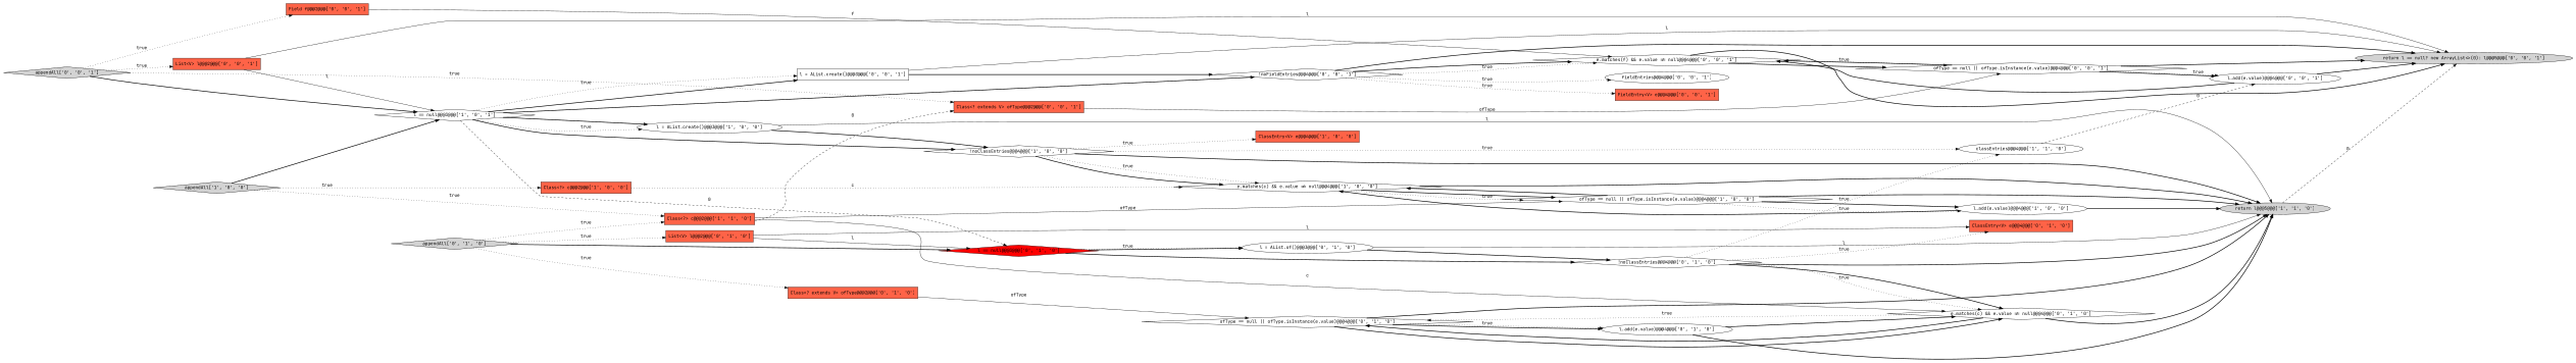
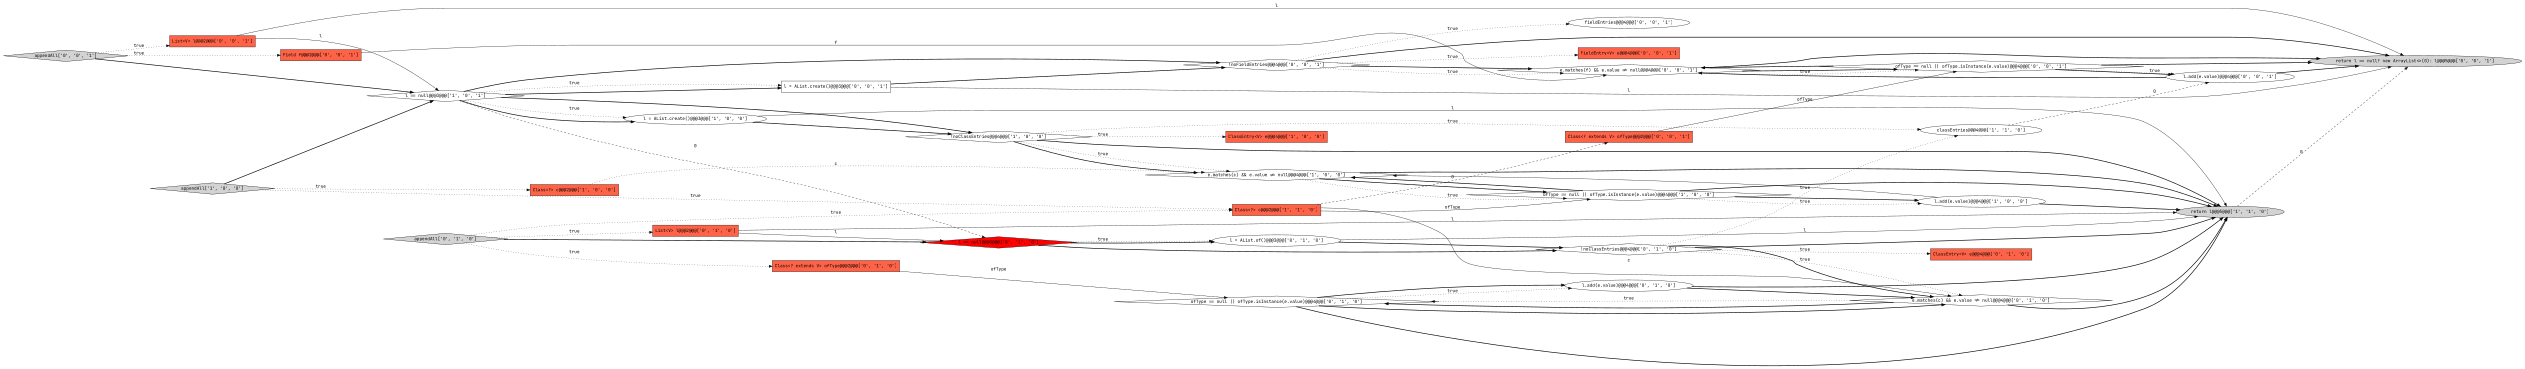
  digraph {
    fontname="JetBrains Mono"
    rankdir=LR
    node [fillcolor=white fontname="JetBrains Mono" shape=diamond style=filled]
    edge [fontname="JetBrains Mono" style=bold]
    n1 [label="ofType == null || ofType.isInstance(e.value)@@@4@@@['0', '1', '0']"]
    n2 [fillcolor=lightgray label="return l@@@5@@@['1', '1', '0']" shape=ellipse]
    n3 [label="l.add(e.value)@@@4@@@['0', '1', '0']" shape=ellipse]
    n4 [label="e.matches(c) && e.value != null@@@4@@@['0', '1', '0']"]
    n5 [fillcolor=lightgray label="return l == null? new ArrayList<>(0): l@@@5@@@['0', '0', '1']" shape=ellipse]
    n6 [label="e.matches(f) && e.value != null@@@4@@@['0', '0', '1']"]
    n7 [label="ofType == null || ofType.isInstance(e.value)@@@4@@@['0', '0', '1']"]
    n8 [label="l.add(e.value)@@@4@@@['0', '0', '1']" shape=ellipse]
    n9 [label="l.add(e.value)@@@4@@@['1', '0', '0']" shape=ellipse]
    n10 [label="e.matches(c) && e.value != null@@@4@@@['1', '0', '0']"]
    n11 [label="ofType == null || ofType.isInstance(e.value)@@@4@@@['1', '0', '0']"]
    n12 [fillcolor=tomato label="FieldEntry<V> e@@@4@@@['0', '0', '1']" shape=box]
    n13 [fillcolor=tomato label="List<V> l@@@2@@@['0', '0', '1']" shape=box]
    n14 [label="l == null@@@3@@@['1', '0', '1']"]
    n15 [fillcolor=red label="l == null@@@3@@@['0', '1', '0']"]
    n16 [label="!noClassEntries@@@4@@@['1', '0', '0']"]
    n17 [label="l = AList.create()@@@3@@@['0', '0', '1']" shape=box]
    n18 [label="!noFieldEntries@@@4@@@['0', '0', '1']"]
    n19 [label="l = AList.create()@@@3@@@['1', '0', '0']" shape=ellipse]
    n20 [label="!noClassEntries@@@4@@@['0', '1', '0']"]
    n21 [label="l = AList.of()@@@3@@@['0', '1', '0']" shape=ellipse]
    n22 [label="classEntries@@@4@@@['1', '1', '0']" shape=ellipse]
    n23 [fillcolor=tomato label="ClassEntry<V> e@@@4@@@['0', '1', '0']" shape=box]
    n24 [fillcolor=tomato label="ClassEntry<V> e@@@4@@@['1', '0', '0']" shape=box]
    n25 [fillcolor=lightgray label="appendAll['0', '1', '0']"]
    n26 [fillcolor=tomato label="List<V> l@@@2@@@['0', '1', '0']" shape=box]
    n27 [fillcolor=tomato label="Class<? extends V> ofType@@@2@@@['0', '1', '0']" shape=box]
    n28 [fillcolor=tomato label="Class<?> c@@@2@@@['1', '1', '0']" shape=box]
    n29 [fillcolor=tomato label="Class<? extends V> ofType@@@2@@@['0', '0', '1']" shape=box]
    n30 [fillcolor=tomato label="Class<?> c@@@2@@@['1', '0', '0']" shape=box]
    n31 [label="fieldEntries@@@4@@@['0', '0', '1']" shape=ellipse]
    n32 [fillcolor=tomato label="Field f@@@2@@@['0', '0', '1']" shape=box]
    n33 [fillcolor=lightgray label="appendAll['0', '0', '1']"]
    n34 [fillcolor=lightgray label="appendAll['1', '0', '0']"]
    n1 -> n2
    n1 -> n3 [label=true style=dotted]
    n1 -> n3
    n1 -> n4
    n2 -> n5 [label=0 style=dashed]
    n3 -> n2
    n3 -> n4
    n4 -> n1 [label=true style=dotted]
    n4 -> n1
    n4 -> n2
    n6 -> n5
    n6 -> n7 [label=true style=dotted]
    n6 -> n7
    n7 -> n5
    n7 -> n6
    n7 -> n8
    n7 -> n8 [label=true style=dotted]
    n8 -> n5
    n8 -> n6
    n9 -> n2
-   n9 -> n10
+   n9 -> n10 [style=solid]
    n10 -> n2
    n10 -> n11 [label=true style=dotted]
    n10 -> n11
    n11 -> n2
    n11 -> n9 [label=true style=dotted]
    n11 -> n9
    n11 -> n10
    n13 -> n5 [label=l style=solid]
    n13 -> n14 [label=l style=solid]
    n14 -> n15 [label=0 style=dashed]
    n14 -> n16
    n14 -> n17
    n14 -> n17 [label=true style=dotted]
    n14 -> n18
    n14 -> n19
    n14 -> n19 [label=true style=dotted]
    n15 -> n20
    n15 -> n21 [label=true style=dotted]
    n15 -> n21
    n16 -> n2
    n16 -> n10
    n16 -> n10 [label=true style=dotted]
    n16 -> n22 [label=true style=dotted]
    n16 -> n24 [label=true style=dotted]
    n17 -> n5 [label=l style=solid]
    n17 -> n18
    n18 -> n5
    n18 -> n6 [label=true style=dotted]
    n18 -> n6
    n18 -> n12 [label=true style=dotted]
    n18 -> n31 [label=true style=dotted]
    n19 -> n2 [label=l style=solid]
    n19 -> n16
    n20 -> n2
    n20 -> n4 [label=true style=dotted]
    n20 -> n4
    n20 -> n22 [label=true style=dotted]
    n20 -> n23 [label=true style=dotted]
    n21 -> n2 [label=l style=solid]
    n21 -> n20
    n22 -> n8 [label=0 style=dashed]
    n25 -> n15
    n25 -> n26 [label=true style=dotted]
    n25 -> n27 [label=true style=dotted]
    n25 -> n28 [label=true style=dotted]
-   n26 -> n23 [label=l style=solid]
+   n26 -> n2 [label=l style=solid]
    n26 -> n15 [label=l style=solid]
    n27 -> n1 [label=ofType style=solid]
    n28 -> n4 [label=c style=solid]
    n28 -> n11 [label=ofType style=solid]
    n28 -> n29 [label=0 style=dashed]
    n29 -> n7 [label=ofType style=solid]
    n30 -> n10 [label=c style=dotted]
    n32 -> n6 [label=f style=solid]
    n33 -> n13 [label=true style=dotted]
    n33 -> n14
-   n33 -> n29 [label=true style=dotted]
    n33 -> n32 [label=true style=dotted]
    n34 -> n14
    n34 -> n28 [label=true style=dotted]
    n34 -> n30 [label=true style=dotted]
  }
